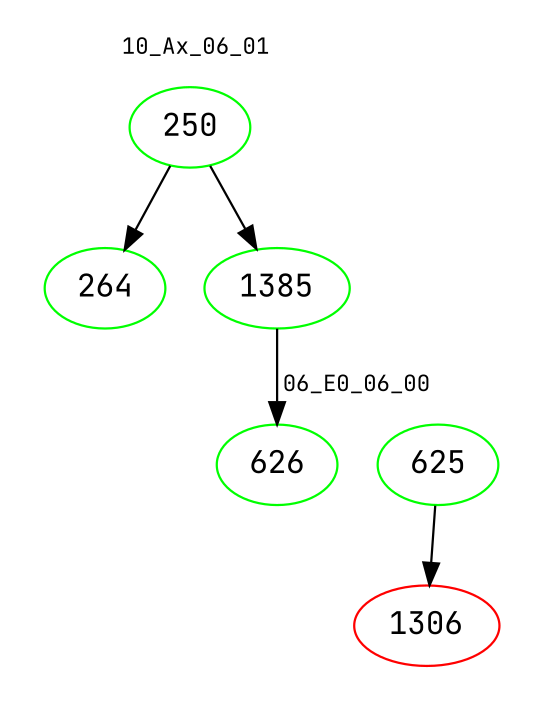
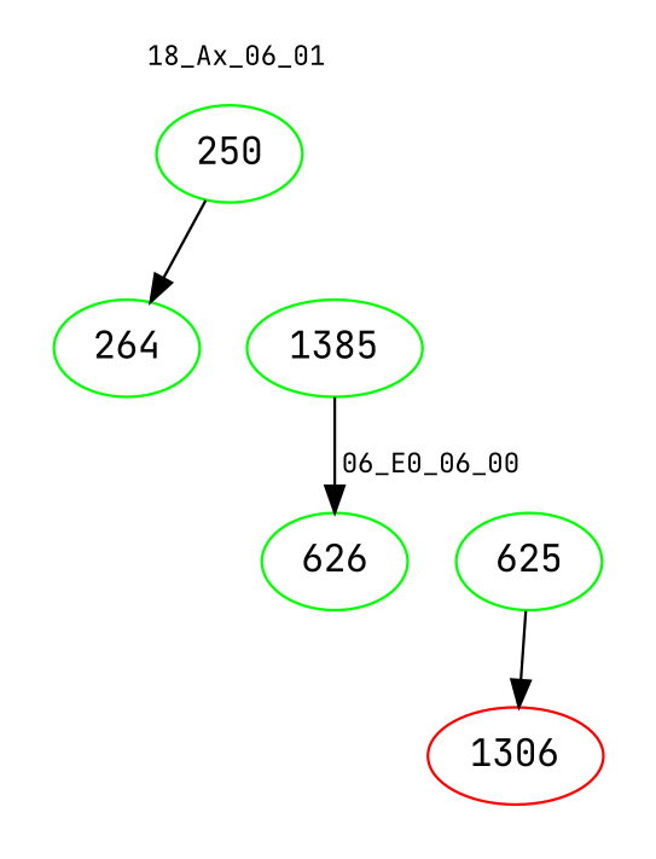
  digraph {
    fontname="JetBrains Mono"
    node [color=green fontname="JetBrains Mono"]
    edge [color=black fontname="JetBrains Mono"]
    n1 [label=250]
    n2 [label=264]
    n3 [label=1385]
    n4 [label=625]
    n5 [color=red label=1306]
    n6 [label=626]
    subgraph cluster_1 {
      color=white
      fontsize=10
-     label="10_Ax_06_01"
+     label="18_Ax_06_01"
      n1
      n2
      n3
    }
    subgraph cluster_2 {
      color=white
      fontsize=10
      label="06_E0_06_00"
      n4
      n5
      n6
    }
    n1 -> n2
-   n1 -> n3
    n3 -> n6
    n4 -> n5
  }
